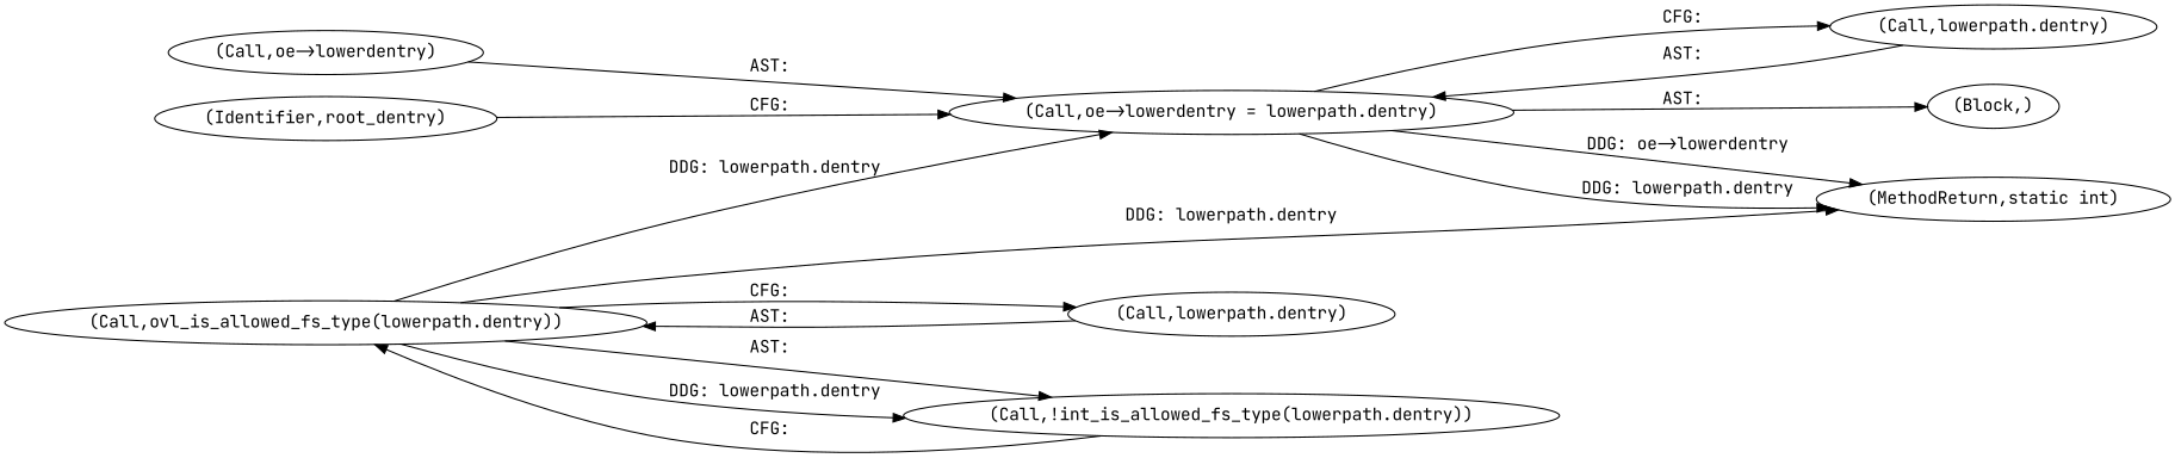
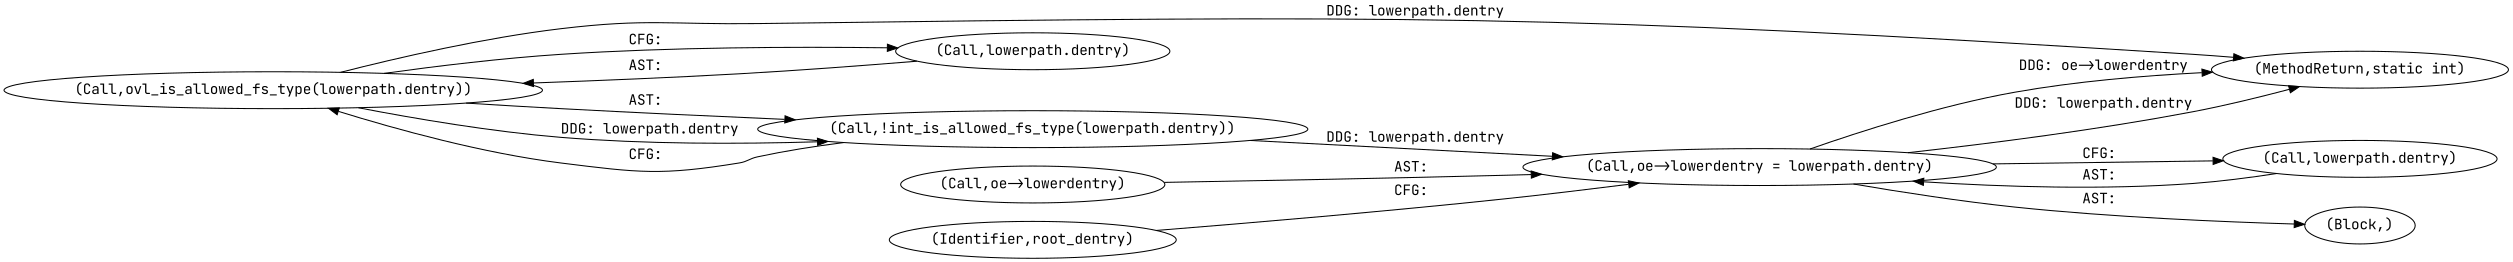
  digraph {
    fontname="JetBrains Mono"
    rankdir=LR
    node [fontname="JetBrains Mono"]
    edge [fontname="JetBrains Mono"]
    n1 [label="(Call,oe->lowerdentry = lowerpath.dentry)"]
    n2 [label="(Call,lowerpath.dentry)"]
    n3 [label="(Block,)"]
    n4 [label="(MethodReturn,static int)"]
    n5 [label="(Call,ovl_is_allowed_fs_type(lowerpath.dentry))"]
    n6 [label="(Call,lowerpath.dentry)"]
    n7 [label="(Call,!int_is_allowed_fs_type(lowerpath.dentry))"]
    n8 [label="(Call,oe->lowerdentry)"]
    n9 [label="(Identifier,root_dentry)"]
    n1 -> n2 [label="CFG: "]
    n1 -> n3 [label="AST: "]
    n1 -> n4 [label="DDG: oe->lowerdentry"]
    n1 -> n4 [label="DDG: lowerpath.dentry"]
    n2 -> n1 [label="AST: "]
-   n5 -> n1 [label="DDG: lowerpath.dentry"]
+   n7 -> n1 [label="DDG: lowerpath.dentry"]
    n5 -> n4 [label="DDG: lowerpath.dentry"]
    n5 -> n6 [label="CFG: "]
    n5 -> n7 [label="AST: "]
    n5 -> n7 [label="DDG: lowerpath.dentry"]
    n6 -> n5 [label="AST: "]
    n7 -> n5 [label="CFG: "]
    n8 -> n1 [label="AST: "]
    n9 -> n1 [label="CFG: "]
  }
